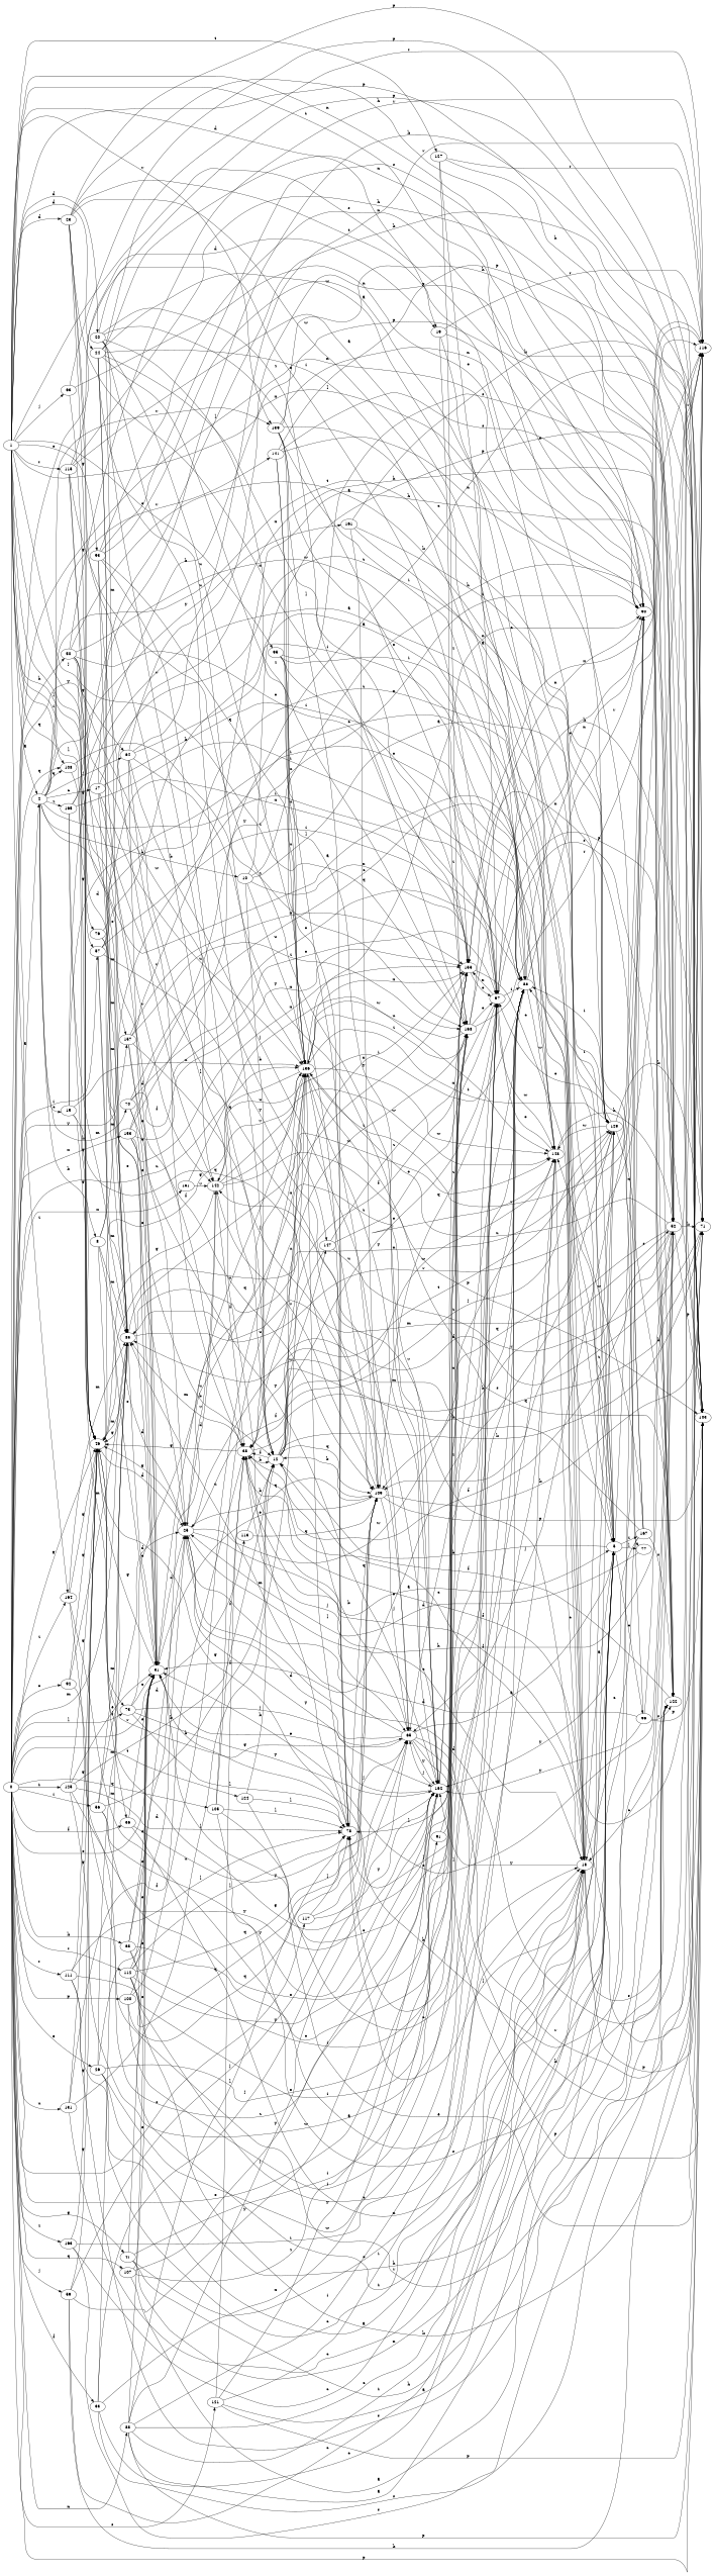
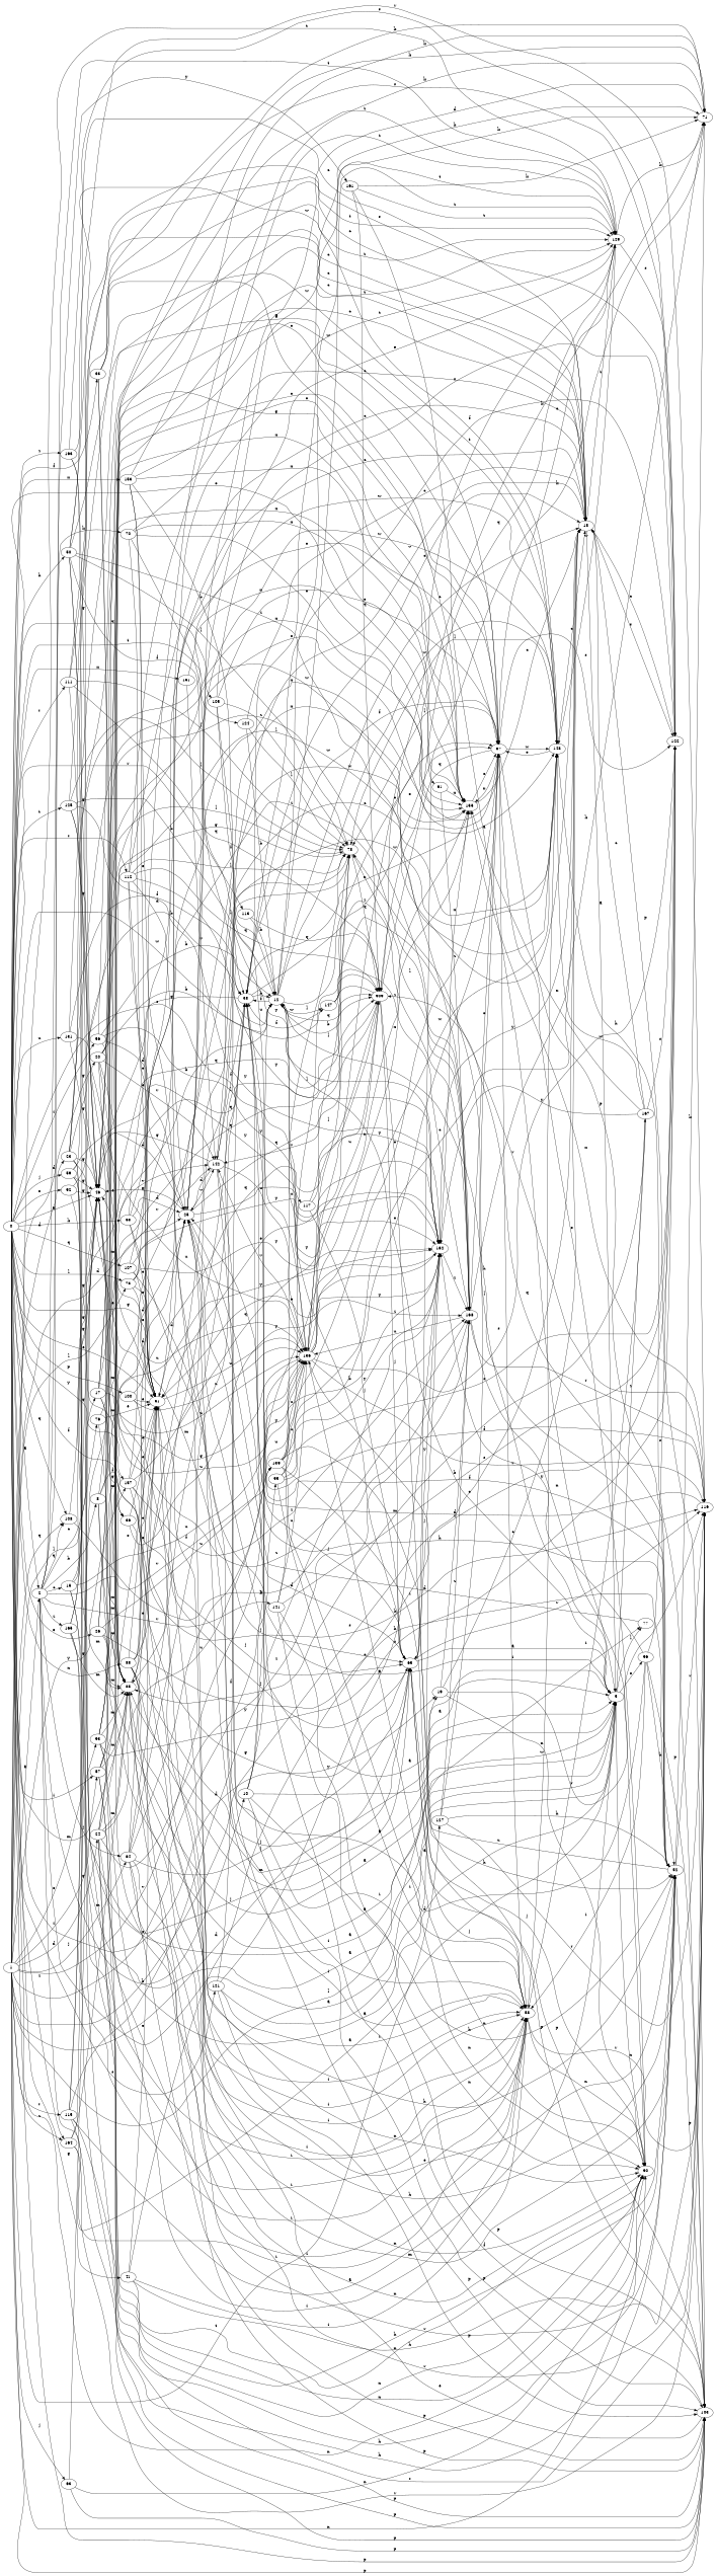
  strict digraph {
    rankdir=LR
    0
    2
    19
    26
    31
    33
    36
    41
    46
    50
    56
    57
    59
    68
    73
    85
    88
    90
    91
    92
    100
    103
    105
    107
    108
    111
    112
    113
    117
    121
    124
    125
    131
    136
    147
    151
    153
    157
    163
    164
    64
    129
    139
    5
    8
    10
    15
    17
    58
    70
    141
    161
    165
    18
    116
    168
    52
    97
    148
    25
    122
    65
    155
    162
    78
    38
    12
    71
-   109
+   109 [label=909]
    142
    1
    20
    23
    24
    63
    76
    77
    93
    95
    115
    127
    96
    167
    0 -> 2 [label=a]
    0 -> 19 [label=d]
    0 -> 26 [label=e]
    0 -> 31 [label=e]
    0 -> 33 [label=f]
    0 -> 36 [label=f]
    0 -> 41 [label=g]
    0 -> 46 [label=g]
    0 -> 50 [label=h]
    0 -> 56 [label=i]
    0 -> 57 [label=i]
    0 -> 59 [label=j]
    0 -> 68 [label=k]
    0 -> 73 [label=l]
    0 -> 85 [label=m]
    0 -> 88 [label=n]
    0 -> 90 [label=n]
    0 -> 91 [label=o]
    0 -> 92 [label=o]
    0 -> 100 [label=p]
    0 -> 103 [label=p]
    0 -> 105 [label=q]
    0 -> 107 [label=q]
    0 -> 108 [label=q]
    0 -> 111 [label=r]
    0 -> 112 [label=r]
    0 -> 113 [label=r]
    0 -> 117 [label=s]
    0 -> 121 [label=s]
    0 -> 124 [label=t]
    0 -> 125 [label=t]
    0 -> 131 [label=u]
    0 -> 136 [label=u]
    0 -> 147 [label=w]
    0 -> 151 [label=x]
    0 -> 153 [label=x]
    0 -> 157 [label=y]
    0 -> 163 [label=z]
    0 -> 164 [label=z]
    2 -> 108 [label=q]
    2 -> 64 [label=j]
    2 -> 129 [label=t]
    2 -> 139 [label=v]
    2 -> 5 [label=a]
    2 -> 8 [label=b]
    2 -> 10 [label=b]
    2 -> 15 [label=c]
    2 -> 17 [label=c]
    2 -> 58 [label=i]
    2 -> 70 [label=k]
    2 -> 141 [label=v]
    2 -> 161 [label=y]
    2 -> 165 [label=z]
    19 -> 90 [label=n]
    19 -> 18 [label=c]
    19 -> 116 [label=r]
    19 -> 168 [label=z]
    26 -> 85 [label=m]
    26 -> 136 [label=u]
    26 -> 5 [label=a]
    26 -> 52 [label=h]
    26 -> 97 [label=o]
    26 -> 148 [label=w]
    31 -> 46 [label=g]
    31 -> 136 [label=u]
    31 -> 52 [label=h]
    31 -> 25 [label=d]
    33 -> 85 [label=m]
    33 -> 18 [label=c]
    33 -> 122 [label=s]
    33 -> 65 [label=j]
    33 -> 155 [label=x]
    36 -> 31 [label=e]
    36 -> 90 [label=n]
    36 -> 162 [label=y]
    41 -> 31 [label=e]
    41 -> 90 [label=n]
    41 -> 58 [label=i]
    41 -> 18 [label=c]
    41 -> 52 [label=h]
    46 -> 85 [label=m]
    46 -> 129 [label=t]
    46 -> 25 [label=d]
    50 -> 46 [label=g]
    50 -> 5 [label=a]
    50 -> 116 [label=r]
    50 -> 168 [label=z]
    50 -> 97 [label=o]
    50 -> 148 [label=w]
    50 -> 78 [label=l]
    50 -> 38 [label=f]
    56 -> 85 [label=m]
    56 -> 97 [label=o]
    56 -> 25 [label=d]
    56 -> 162 [label=y]
    56 -> 12 [label=b]
    57 -> 31 [label=e]
    57 -> 85 [label=m]
    57 -> 129 [label=t]
    57 -> 58 [label=i]
    57 -> 52 [label=h]
    57 -> 162 [label=y]
    59 -> 46 [label=g]
    59 -> 18 [label=c]
    59 -> 116 [label=k]
    59 -> 65 [label=j]
    59 -> 162 [label=y]
    68 -> 31 [label=e]
    68 -> 58 [label=i]
    68 -> 97 [label=o]
    68 -> 25 [label=d]
    68 -> 71 [label=k]
    73 -> 31 [label=e]
    73 -> 65 [label=j]
    73 -> 155 [label=x]
    73 -> 162 [label=y]
    73 -> 78 [label=l]
    85 -> 31 [label=e]
    85 -> 46 [label=g]
    85 -> 90 [label=n]
    85 -> 116 [label=r]
    85 -> 148 [label=w]
    88 -> 31 [label=e]
    88 -> 103 [label=p]
    88 -> 129 [label=t]
    88 -> 5 [label=a]
    88 -> 58 [label=i]
    88 -> 18 [label=c]
    88 -> 65 [label=j]
    88 -> 78 [label=l]
    90 -> 97 [label=o]
    90 -> 65 [label=j]
    91 -> 168 [label=z]
    91 -> 155 [label=x]
    92 -> 46 [label=g]
    92 -> 85 [label=m]
    92 -> 168 [label=z]
    100 -> 31 [label=e]
    100 -> 136 [label=u]
    100 -> 58 [label=i]
    100 -> 109 [label=q]
    103 -> 31 [label=e]
    103 -> 38 [label=f]
    105 -> 136 [label=u]
    105 -> 97 [label=o]
    105 -> 122 [label=s]
    105 -> 78 [label=l]
    105 -> 38 [label=f]
    107 -> 31 [label=e]
    107 -> 5 [label=a]
    107 -> 168 [label=z]
    107 -> 162 [label=y]
    108 -> 46 [label=g]
    108 -> 168 [label=z]
    111 -> 46 [label=g]
    111 -> 18 [label=c]
    111 -> 122 [label=s]
    111 -> 78 [label=l]
    111 -> 109 [label=q]
    112 -> 31 [label=e]
    112 -> 129 [label=t]
    112 -> 58 [label=i]
    112 -> 18 [label=c]
    112 -> 25 [label=d]
    112 -> 162 [label=y]
    112 -> 78 [label=l]
    112 -> 109 [label=q]
    113 -> 12 [label=b]
    113 -> 109 [label=q]
    117 -> 65 [label=j]
    117 -> 162 [label=y]
    117 -> 78 [label=l]
    121 -> 103 [label=p]
    121 -> 5 [label=a]
    121 -> 58 [label=i]
    121 -> 162 [label=y]
    121 -> 38 [label=f]
    124 -> 18 [label=c]
    124 -> 78 [label=l]
    124 -> 12 [label=b]
    125 -> 31 [label=e]
    125 -> 46 [label=g]
    125 -> 148 [label=w]
    125 -> 162 [label=y]
    125 -> 78 [label=l]
    125 -> 12 [label=b]
    131 -> 46 [label=g]
    131 -> 136 [label=u]
    131 -> 18 [label=c]
    131 -> 38 [label=f]
    136 -> 46 [label=g]
    136 -> 90 [label=n]
    136 -> 129 [label=t]
    136 -> 116 [label=r]
    136 -> 168 [label=z]
    136 -> 148 [label=w]
    136 -> 122 [label=s]
    136 -> 155 [label=x]
    136 -> 162 [label=y]
    136 -> 78 [label=l]
    136 -> 142 [label=v]
    147 -> 116 [label=r]
    147 -> 168 [label=z]
    147 -> 97 [label=o]
    147 -> 38 [label=f]
    151 -> 148 [label=w]
    151 -> 142 [label=v]
    153 -> 31 [label=e]
    153 -> 90 [label=n]
    153 -> 97 [label=o]
    153 -> 155 [label=x]
    153 -> 12 [label=b]
    153 -> 71 [label=k]
    157 -> 31 [label=e]
    157 -> 168 [label=z]
    157 -> 52 [label=h]
    157 -> 65 [label=j]
    157 -> 155 [label=x]
    157 -> 109 [label=q]
    163 -> 46 [label=g]
    163 -> 58 [label=i]
    163 -> 18 [label=c]
    163 -> 122 [label=s]
    164 -> 46 [label=g]
    164 -> 85 [label=m]
    164 -> 5 [label=a]
    164 -> 116 [label=r]
    64 -> 31 [label=e]
    64 -> 103 [label=p]
    64 -> 58 [label=i]
+   64 -> 18 [label=c]
    64 -> 116 [label=r]
    64 -> 65 [label=j]
    64 -> 162 [label=y]
    64 -> 38 [label=f]
    129 -> 31 [label=e]
    129 -> 97 [label=o]
    129 -> 148 [label=w]
    129 -> 122 [label=s]
    129 -> 71 [label=k]
    129 -> 109 [label=q]
    139 -> 90 [label=n]
    139 -> 136 [label=u]
    139 -> 58 [label=i]
    139 -> 18 [label=c]
    139 -> 52 [label=h]
    139 -> 97 [label=o]
    139 -> 78 [label=l]
    5 -> 90 [label=n]
    5 -> 78 [label=l]
    5 -> 12 [label=b]
    5 -> 77 [label=l]
    5 -> 96 [label=o]
    5 -> 167 [label=z]
    8 -> 36 [label=f]
    8 -> 85 [label=m]
    8 -> 5 [label=a]
    8 -> 18 [label=c]
    8 -> 25 [label=d]
    10 -> 103 [label=p]
    10 -> 136 [label=u]
    10 -> 5 [label=a]
    10 -> 52 [label=h]
    10 -> 155 [label=x]
    10 -> 12 [label=b]
    15 -> 46 [label=g]
    15 -> 136 [label=u]
    15 -> 5 [label=a]
    15 -> 58 [label=i]
    15 -> 109 [label=q]
    17 -> 85 [label=m]
    17 -> 136 [label=u]
    17 -> 129 [label=t]
    17 -> 58 [label=i]
    17 -> 71 [label=k]
    17 -> 109 [label=q]
    58 -> 90 [label=n]
    58 -> 116 [label=r]
    58 -> 148 [label=w]
    58 -> 65 [label=j]
    70 -> 31 [label=e]
    70 -> 18 [label=c]
    70 -> 97 [label=o]
    70 -> 155 [label=x]
    70 -> 162 [label=y]
    141 -> 90 [label=n]
    141 -> 103 [label=p]
    141 -> 136 [label=u]
    141 -> 122 [label=s]
    141 -> 78 [label=l]
    161 -> 129 [label=t]
    161 -> 5 [label=a]
    161 -> 71 [label=k]
    161 -> 109 [label=q]
    165 -> 46 [label=g]
    165 -> 85 [label=m]
    165 -> 103 [label=p]
    165 -> 58 [label=i]
    165 -> 71 [label=k]
    18 -> 103 [label=p]
    18 -> 129 [label=t]
    18 -> 5 [label=a]
    18 -> 122 [label=s]
    18 -> 162 [label=y]
    18 -> 142 [label=v]
    116 -> 25 [label=d]
    116 -> 155 [label=x]
    116 -> 38 [label=f]
    168 -> 90 [label=n]
    168 -> 136 [label=u]
    168 -> 116 [label=r]
    168 -> 97 [label=o]
    168 -> 78 [label=l]
    168 -> 71 [label=k]
    52 -> 31 [label=e]
    52 -> 85 [label=m]
    52 -> 103 [label=p]
    52 -> 136 [label=u]
    52 -> 116 [label=r]
    52 -> 38 [label=f]
    52 -> 71 [label=k]
    52 -> 109 [label=q]
    97 -> 103 [label=p]
    97 -> 58 [label=i]
    97 -> 148 [label=w]
    97 -> 122 [label=s]
    97 -> 155 [label=x]
    97 -> 78 [label=l]
    97 -> 38 [label=f]
    97 -> 109 [label=q]
    148 -> 18 [label=c]
    148 -> 52 [label=h]
    148 -> 97 [label=o]
    148 -> 78 [label=l]
    25 -> 46 [label=g]
    25 -> 5 [label=a]
    25 -> 52 [label=h]
    25 -> 148 [label=w]
    25 -> 162 [label=y]
    25 -> 71 [label=k]
    25 -> 109 [label=q]
    25 -> 142 [label=v]
    122 -> 18 [label=c]
    122 -> 38 [label=f]
    65 -> 46 [label=g]
    65 -> 85 [label=m]
    65 -> 103 [label=p]
    65 -> 5 [label=a]
    65 -> 116 [label=r]
    65 -> 25 [label=d]
    65 -> 162 [label=y]
    65 -> 12 [label=b]
    65 -> 71 [label=k]
    155 -> 46 [label=g]
    155 -> 18 [label=c]
    155 -> 97 [label=o]
    162 -> 31 [label=e]
    162 -> 168 [label=z]
    162 -> 65 [label=j]
    162 -> 155 [label=x]
    78 -> 46 [label=g]
    78 -> 109 [label=q]
    38 -> 46 [label=g]
    38 -> 85 [label=m]
    38 -> 129 [label=t]
    38 -> 18 [label=c]
    38 -> 168 [label=z]
    38 -> 65 [label=j]
    38 -> 155 [label=x]
    38 -> 12 [label=b]
    12 -> 136 [label=u]
    12 -> 147 [label=w]
    12 -> 129 [label=t]
    12 -> 18 [label=c]
    12 -> 52 [label=h]
    12 -> 97 [label=o]
    12 -> 148 [label=w]
    12 -> 38 [label=f]
    12 -> 71 [label=k]
    12 -> 109 [label=q]
    71 -> 25 [label=d]
    109 -> 31 [label=e]
    109 -> 103 [label=p]
    109 -> 136 [label=u]
    109 -> 65 [label=j]
    109 -> 12 [label=b]
    109 -> 71 [label=k]
    109 -> 142 [label=v]
    142 -> 46 [label=g]
    142 -> 103 [label=p]
    142 -> 136 [label=u]
    142 -> 58 [label=i]
    142 -> 148 [label=w]
    142 -> 25 [label=d]
    142 -> 38 [label=f]
    1 -> 2 [label=a]
    1 -> 19 [label=d]
    1 -> 57 [label=i]
    1 -> 73 [label=l]
    1 -> 90 [label=n]
    1 -> 103 [label=p]
    1 -> 108 [label=q]
    1 -> 157 [label=y]
    1 -> 164 [label=z]
    1 -> 64 [label=j]
    1 -> 129 [label=t]
    1 -> 139 [label=v]
    1 -> 25 [label=d]
    1 -> 122 [label=s]
    1 -> 20 [label=d]
    1 -> 23 [label=d]
    1 -> 24 [label=d]
    1 -> 63 [label=j]
    1 -> 76 [label=l]
    1 -> 77 [label=l]
    1 -> 93 [label=o]
    1 -> 95 [label=o]
    1 -> 115 [label=r]
    1 -> 127 [label=t]
    20 -> 85 [label=m]
    20 -> 136 [label=u]
    20 -> 168 [label=z]
    20 -> 97 [label=o]
    20 -> 155 [label=x]
    20 -> 78 [label=l]
    20 -> 12 [label=b]
    20 -> 142 [label=v]
    23 -> 31 [label=e]
    23 -> 46 [label=g]
    23 -> 103 [label=p]
    23 -> 129 [label=t]
    23 -> 52 [label=h]
    23 -> 148 [label=w]
    23 -> 155 [label=x]
    23 -> 12 [label=b]
    24 -> 85 [label=m]
    24 -> 90 [label=n]
    24 -> 136 [label=u]
    24 -> 58 [label=i]
    24 -> 116 [label=r]
    24 -> 168 [label=z]
    24 -> 148 [label=w]
    24 -> 25 [label=d]
    24 -> 155 [label=x]
    63 -> 46 [label=g]
    63 -> 90 [label=n]
    63 -> 103 [label=p]
    76 -> 31 [label=e]
    76 -> 85 [label=m]
    76 -> 155 [label=x]
    77 -> 25 [label=d]
    93 -> 85 [label=m]
    93 -> 90 [label=n]
    93 -> 5 [label=a]
    93 -> 122 [label=s]
    93 -> 12 [label=b]
    93 -> 109 [label=q]
    93 -> 142 [label=v]
    95 -> 136 [label=u]
    95 -> 58 [label=i]
    95 -> 97 [label=o]
    95 -> 122 [label=s]
    95 -> 162 [label=y]
    115 -> 46 [label=g]
    115 -> 103 [label=p]
    115 -> 5 [label=a]
    115 -> 52 [label=h]
    115 -> 162 [label=y]
    115 -> 142 [label=v]
    127 -> 116 [label=r]
    127 -> 168 [label=z]
    127 -> 52 [label=h]
    127 -> 97 [label=o]
    96 -> 103 [label=p]
    96 -> 58 [label=i]
    96 -> 52 [label=h]
    96 -> 25 [label=d]
    96 -> 122 [label=s]
    96 -> 162 [label=y]
    167 -> 85 [label=m]
    167 -> 58 [label=i]
    167 -> 18 [label=c]
    167 -> 148 [label=w]
    167 -> 122 [label=s]
    167 -> 155 [label=x]
    167 -> 162 [label=y]
  }
